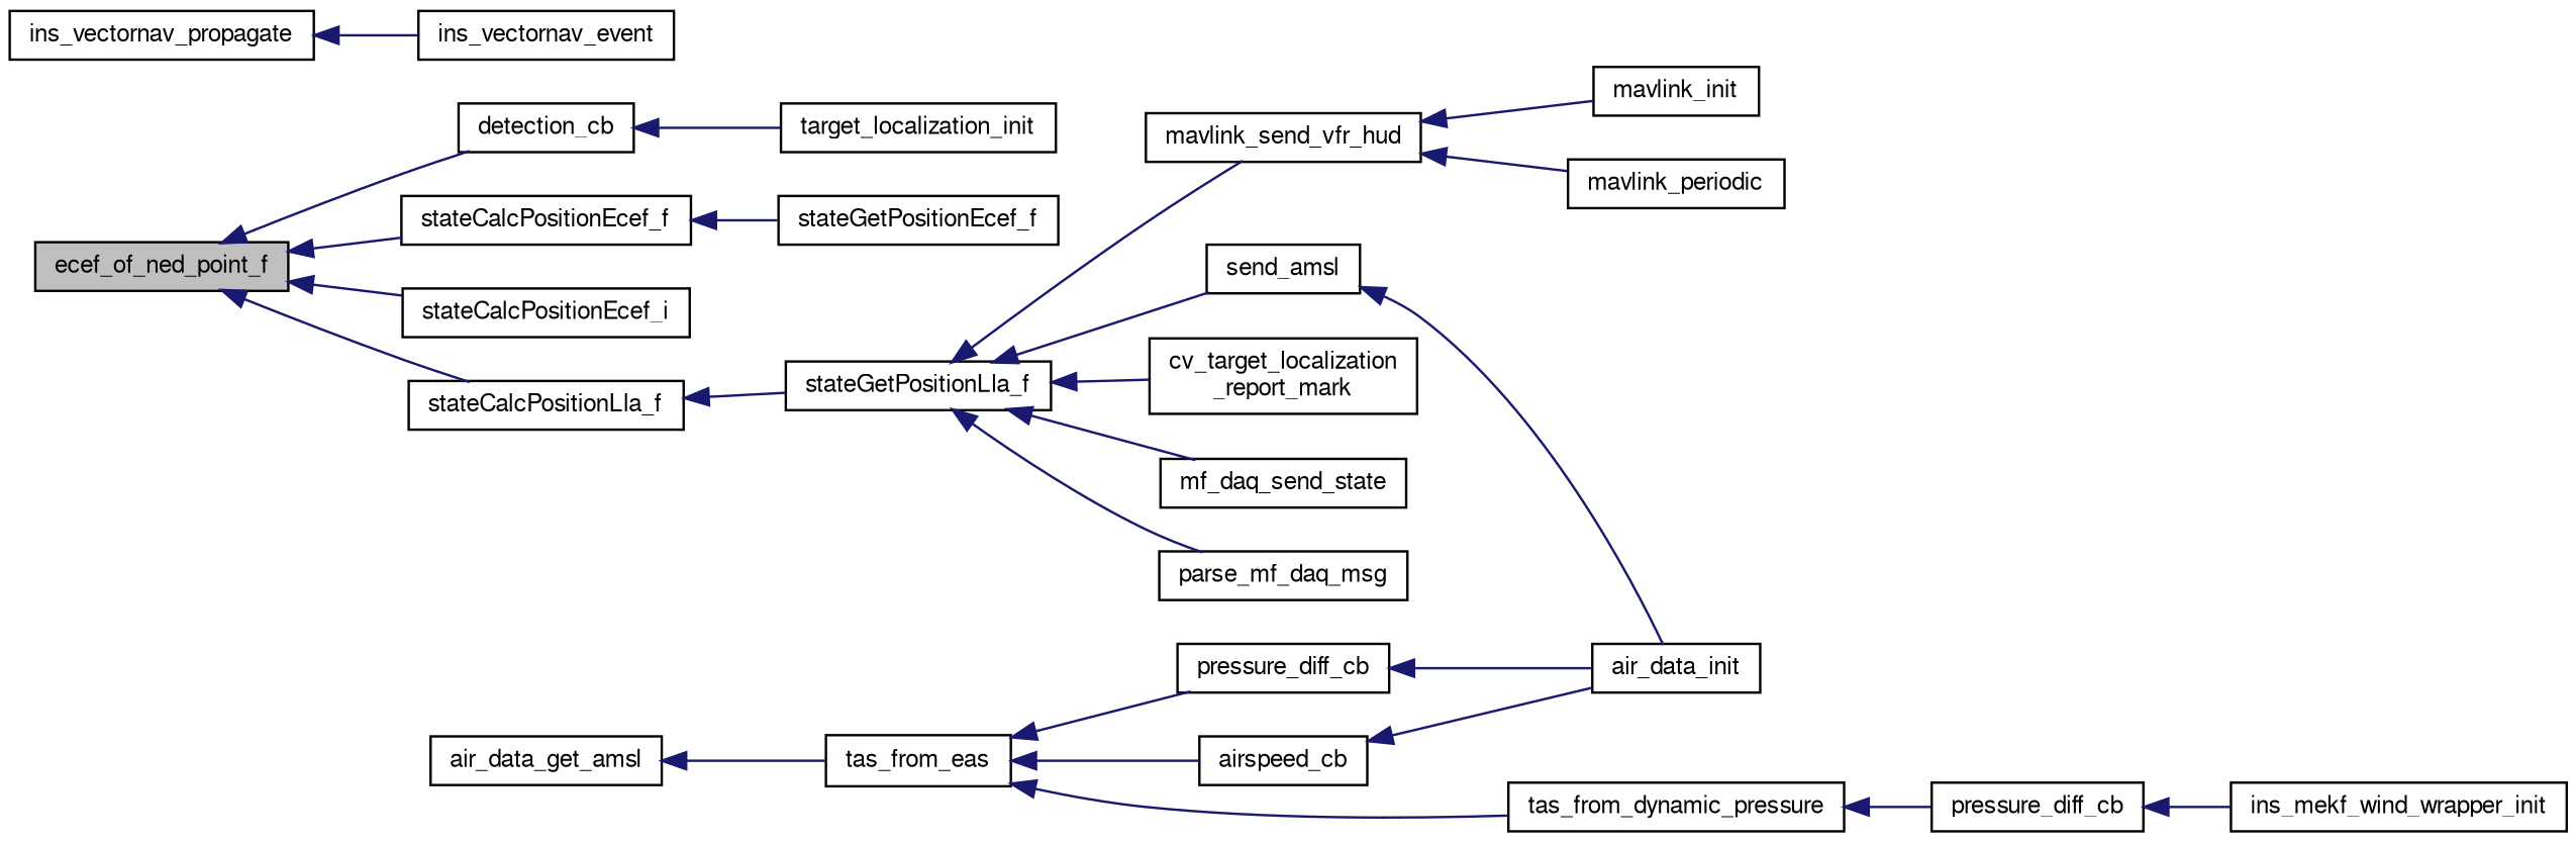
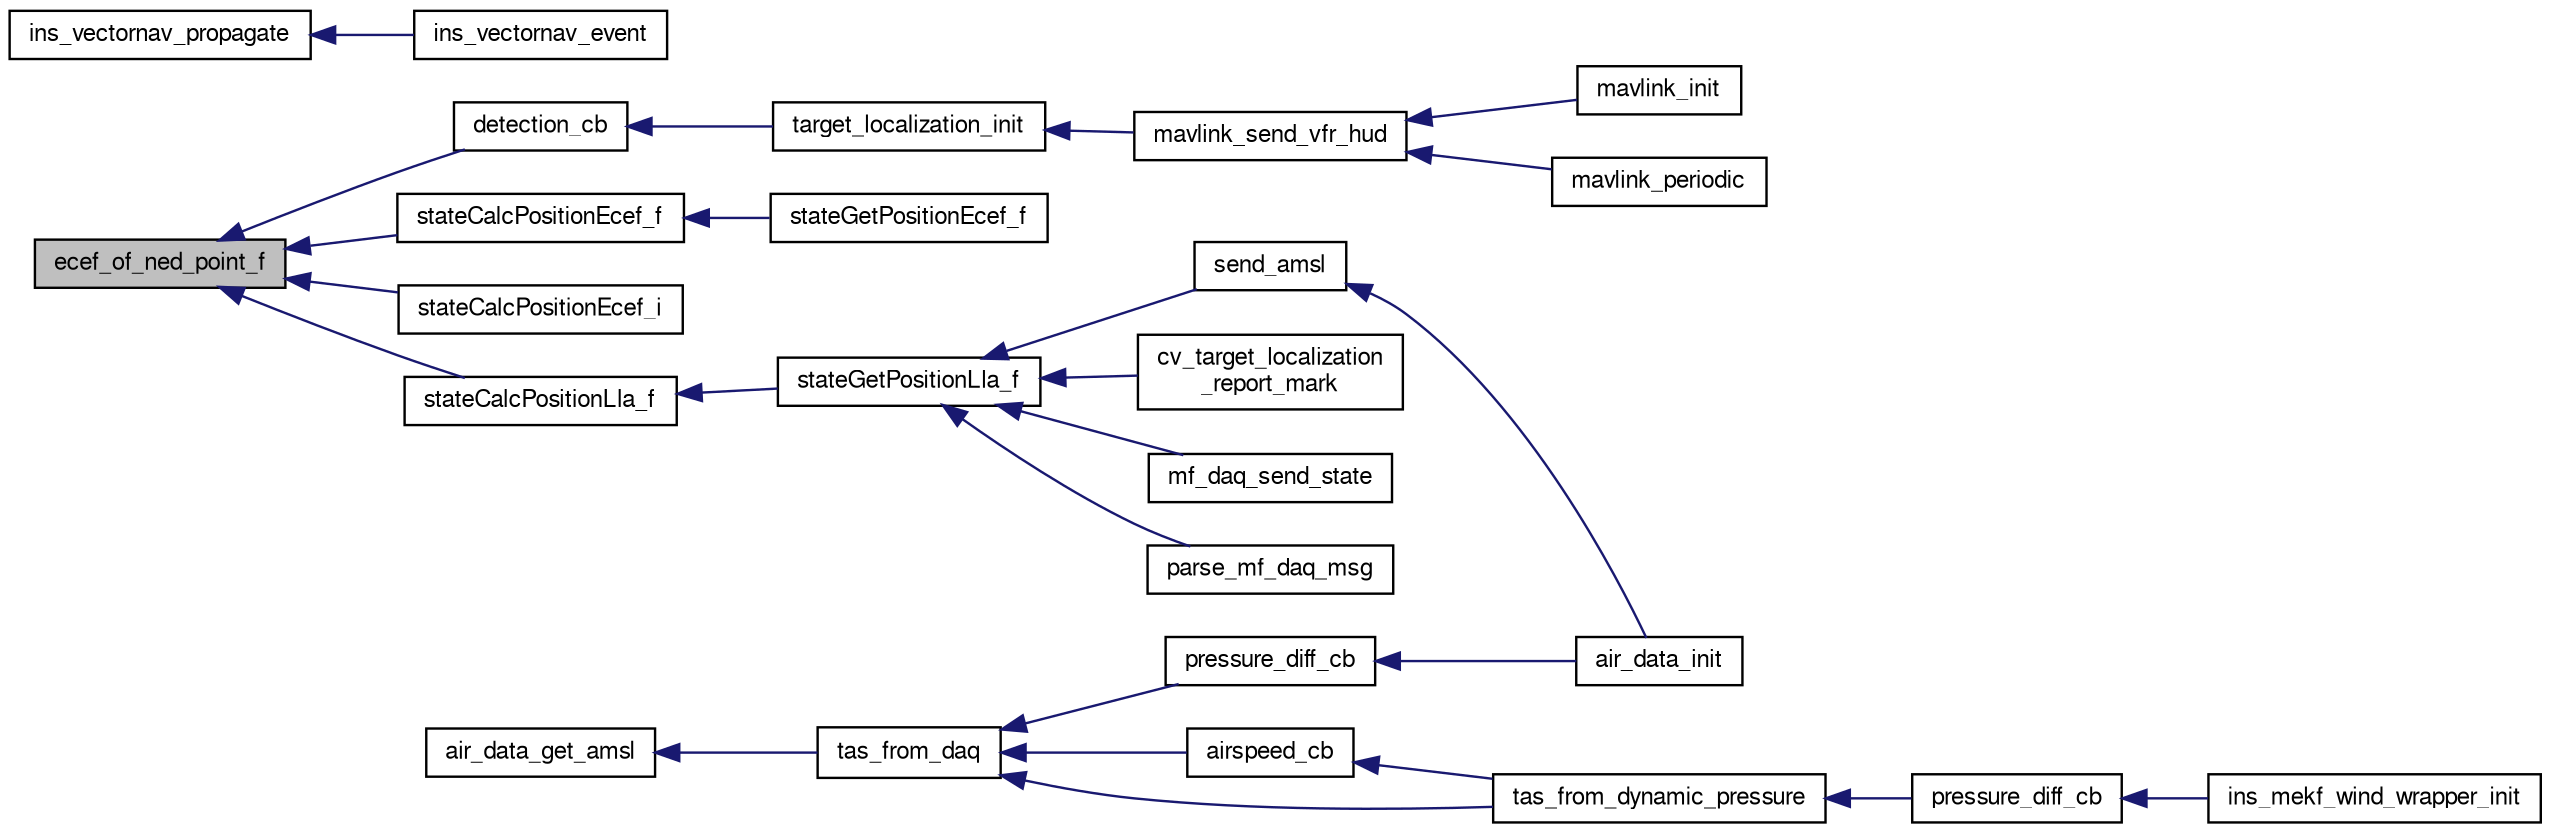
  digraph {
    rankdir=LR
    node [color=black fillcolor=white fontname=FreeSans fontsize=10 shape=record style=filled]
    edge [color=midnightblue dir=back fontname=FreeSans fontsize=10 labelfontname=FreeSans labelfontsize=10 style=solid]
    n1 [fillcolor=grey75 fontcolor=black height=0.2 label=ecef_of_ned_point_f width=0.4]
    n2 [height=0.2 label=detection_cb width=0.4]
    n3 [height=0.2 label=stateCalcPositionEcef_f width=0.4]
    n4 [height=0.2 label=stateCalcPositionEcef_i width=0.4]
    n5 [height=0.2 label=stateCalcPositionLla_f width=0.4]
    n6 [height=0.2 label=target_localization_init width=0.4]
    n7 [height=0.2 label=stateGetPositionEcef_f width=0.4]
    n8 [height=0.2 label=stateGetPositionLla_f width=0.4]
    n9 [height=0.2 label=ins_vectornav_propagate width=0.4]
    n10 [height=0.2 label=ins_vectornav_event width=0.4]
    n11 [height=0.2 label=send_amsl width=0.4]
    n12 [height=0.2 label="cv_target_localization\l_report_mark" width=0.4]
    n13 [height=0.2 label=mavlink_send_vfr_hud width=0.4]
    n14 [height=0.2 label=mf_daq_send_state width=0.4]
    n15 [height=0.2 label=parse_mf_daq_msg width=0.4]
    n16 [height=0.2 label=air_data_init width=0.4]
    n17 [height=0.2 label=air_data_get_amsl width=0.4]
-   n18 [height=0.2 label=tas_from_eas width=0.4]
+   n18 [height=0.2 label=tas_from_daq width=0.4]
    n19 [height=0.2 label=mavlink_init width=0.4]
    n20 [height=0.2 label=mavlink_periodic width=0.4]
    n21 [height=0.2 label=pressure_diff_cb width=0.4]
    n22 [height=0.2 label=airspeed_cb width=0.4]
    n23 [height=0.2 label=tas_from_dynamic_pressure width=0.4]
    n24 [height=0.2 label=pressure_diff_cb width=0.4]
    n25 [height=0.2 label=ins_mekf_wind_wrapper_init width=0.4]
    n1 -> n2
    n1 -> n3
    n1 -> n4
    n1 -> n5
    n2 -> n6
    n3 -> n7
    n5 -> n8
    n8 -> n11
    n8 -> n12
-   n8 -> n13
+   n6 -> n13
    n8 -> n14
    n8 -> n15
    n9 -> n10
    n11 -> n16
    n13 -> n19
    n13 -> n20
    n17 -> n18
    n18 -> n21
    n18 -> n22
    n18 -> n23
    n21 -> n16
-   n22 -> n16
+   n22 -> n23
    n23 -> n24
    n24 -> n25
  }
